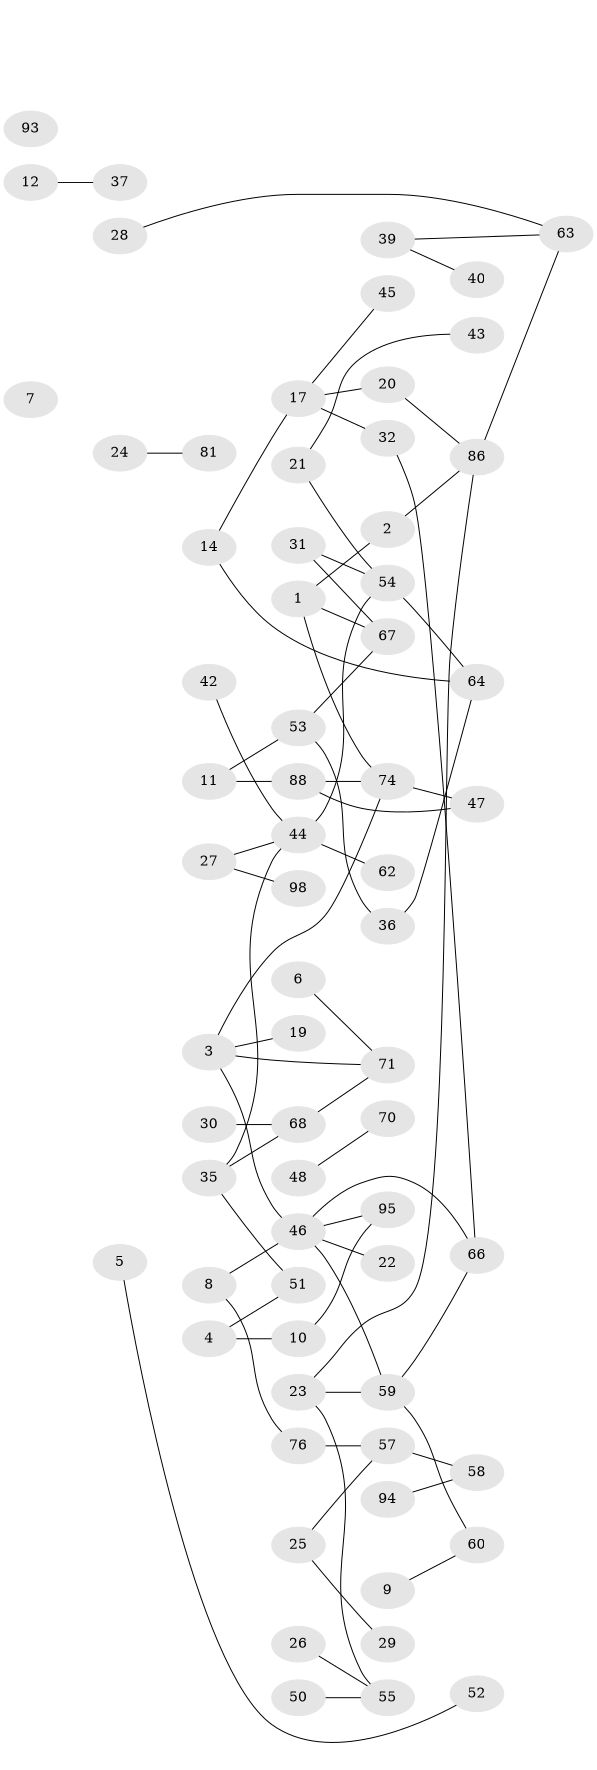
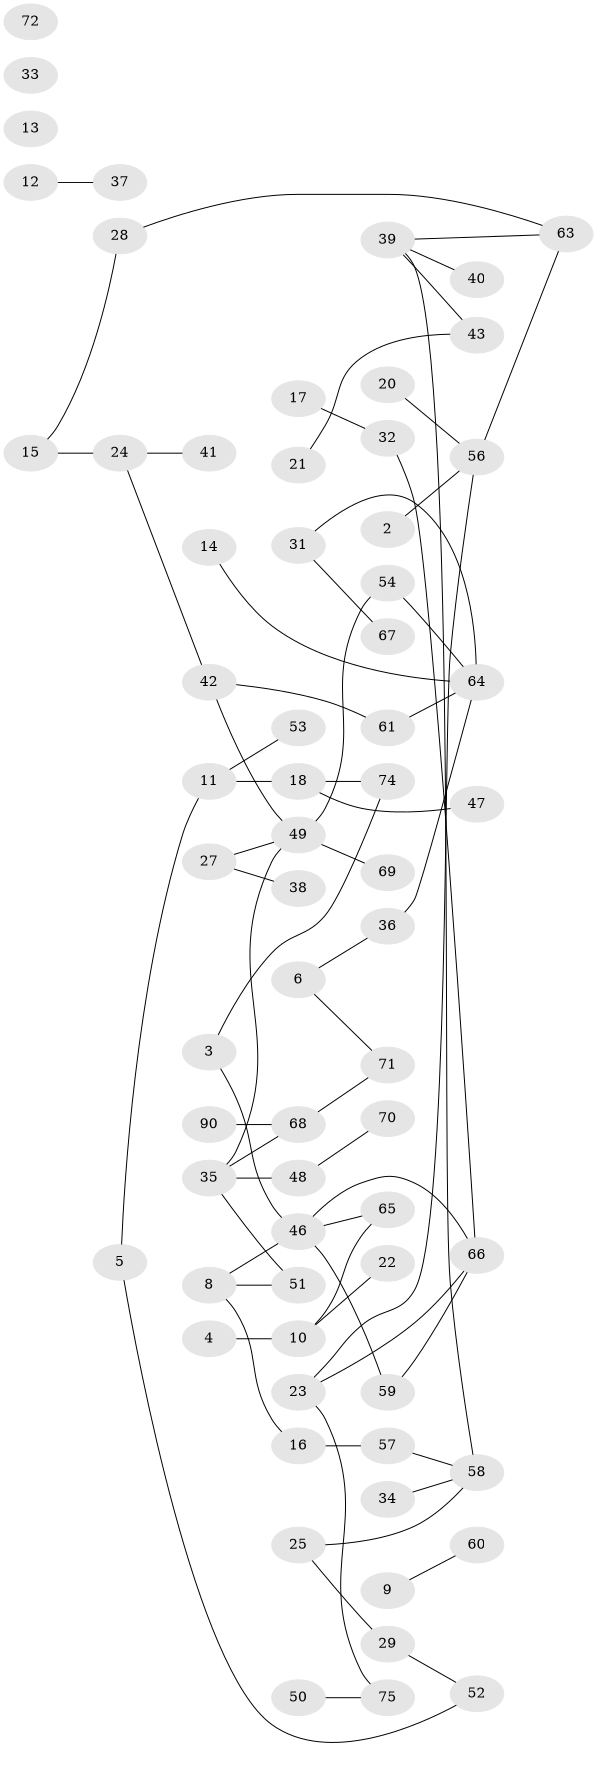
  graph {
    rankdir=LR
    node [color=gray90 style=filled]
-   1
    2
    n3 [label=74]
    67
-   56 [label=86]
+   56
    47
    63
    3
-   19
    46
    71
-   65 [label=95]
+   65
    59
    66
    4
    10
    22
    5
    11
    52
-   18 [label=88]
+   18
    53
    6
    36
    64
-   7
    8
-   16 [label=76]
+   16
    51
    57
    9
    60
    12
    37
-   13 [label=93]
+   13
    14
    17
    20
    32
-   45
+   15
    24
    28
-   41 [label=81]
+   41
    42
    58
    21
    43
    54
    23
-   55
-   49 [label=44]
+   55 [label=75]
+   49
+   61
    25
    29
-   26
    27
-   38 [label=98]
-   69 [label=62]
-   30
+   38
+   69
+   30 [label=90]
    68
    31
-   34 [label=94]
+   33
+   34
    35
    48
    70
    39
    40
    50
-   1 -- 2
-   1 -- n3
-   1 -- 67
+   72
    2 -- 56
-   n3 -- 47
    56 -- 63
    3 -- n3
-   3 -- 19
    3 -- 46
-   3 -- 71
    46 -- 65
    46 -- 59
    46 -- 66
    59 -- 66
-   59 -- 60
    4 -- 10
    10 -- 65
-   46 -- 22
+   10 -- 22
+   5 -- 11
    5 -- 52
    11 -- 18
    11 -- 53
    18 -- n3
    18 -- 47
-   53 -- 67
    6 -- 71
-   53 -- 36
+   6 -- 36
    36 -- 64
    8 -- 46
    8 -- 16
-   4 -- 51
+   8 -- 51
    16 -- 57
    57 -- 58
    9 -- 60
    12 -- 37
    14 -- 64
-   14 -- 17
-   17 -- 20
    17 -- 32
-   17 -- 45
    20 -- 56
    32 -- 66
+   15 -- 24
+   15 -- 28
    24 -- 41
+   24 -- 42
    28 -- 63
    42 -- 49
+   42 -- 61
    21 -- 43
-   21 -- 54
    54 -- 64
    23 -- 56
-   23 -- 59
+   23 -- 66
    23 -- 55
    49 -- 54
    49 -- 69
-   25 -- 57
+   61 -- 64
+   25 -- 58
    25 -- 29
-   26 -- 55
+   29 -- 52
    27 -- 49
    27 -- 38
    30 -- 68
    68 -- 71
    31 -- 67
-   31 -- 54
+   31 -- 64
    34 -- 58
    35 -- 51
    35 -- 49
    35 -- 68
+   35 -- 48
    48 -- 70
    39 -- 63
+   39 -- 58
+   39 -- 43
    39 -- 40
    50 -- 55
  }
